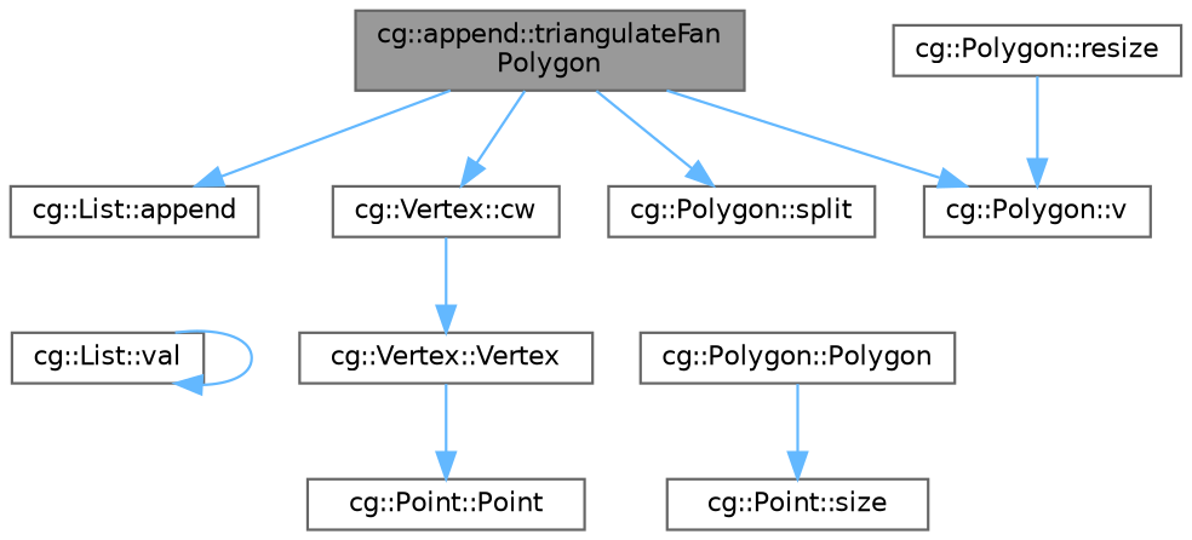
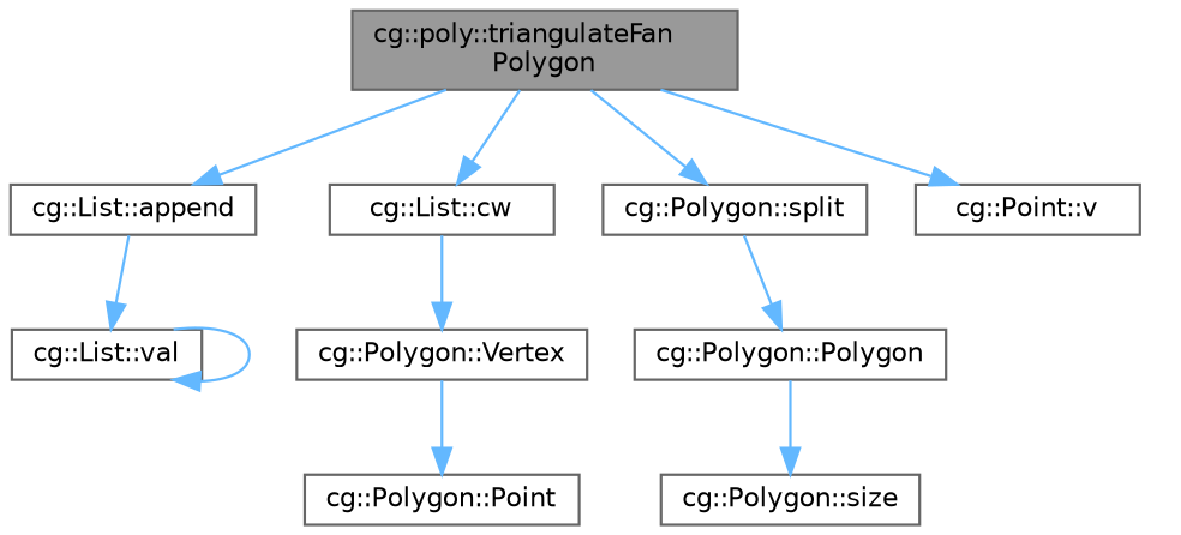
  digraph {
    rankdir=TB
    node [color=grey40 fillcolor=white fontname=Helvetica fontsize=10 shape=box style=filled]
    edge [color=steelblue1 fontname=Helvetica fontsize=10 labelfontname=Helvetica labelfontsize=10 style=solid]
-   n1 [color=gray40 fillcolor=grey60 fontcolor=black height=0.2 label="cg::append::triangulateFan\lPolygon" width=0.4]
+   n1 [color=gray40 fillcolor=grey60 fontcolor=black height=0.2 label="cg::poly::triangulateFan\lPolygon" width=0.4]
    n2 [height=0.2 label="cg::List::append" width=0.4]
-   n3 [height=0.2 label="cg::Vertex::cw" width=0.4]
+   n3 [height=0.2 label="cg::List::cw" width=0.4]
    n4 [height=0.2 label="cg::Polygon::split" width=0.4]
-   n5 [height=0.2 label="cg::Polygon::v" width=0.4]
+   n5 [height=0.2 label="cg::Point::v" width=0.4]
    n6 [height=0.2 label="cg::List::val" width=0.4]
-   n7 [height=0.2 label="cg::Vertex::Vertex" width=0.4]
-   n8 [height=0.2 label="cg::Point::size" width=0.4]
+   n7 [height=0.2 label="cg::Polygon::Vertex" width=0.4]
+   n8 [height=0.2 label="cg::Polygon::size" width=0.4]
    n9 [height=0.2 label="cg::Polygon::Polygon" width=0.4]
-   n10 [height=0.2 label="cg::Point::Point" width=0.4]
-   n11 [height=0.2 label="cg::Polygon::resize" width=0.4]
+   n10 [height=0.2 label="cg::Polygon::Point" width=0.4]
    n1 -> n2
    n1 -> n3
    n1 -> n4
    n1 -> n5
+   n2 -> n6
    n3 -> n7
+   n4 -> n9
    n6 -> n6
    n7 -> n10
    n9 -> n8
-   n11 -> n5
  }
